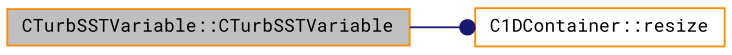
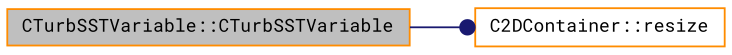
  digraph {
    rankdir=LR
    fontname="Roboto Mono"
    node [color=darkorange fontname="Roboto Mono" fontsize=10 shape=record style=filled]
    n1 [fillcolor=grey75 fontcolor=black height=0.2 label="CTurbSSTVariable::CTurbSSTVariable" width=0.4]
-   n2 [fillcolor=white height=0.2 label="C1DContainer::resize" width=0.4]
+   n2 [fillcolor=white height=0.2 label="C2DContainer::resize" width=0.4]
    n1 -> n2 [color=midnightblue fontname="Roboto Mono" fontsize=10 labelfontname=Helvetica labelfontsize=10 style=solid arrowhead=dot]
  }
